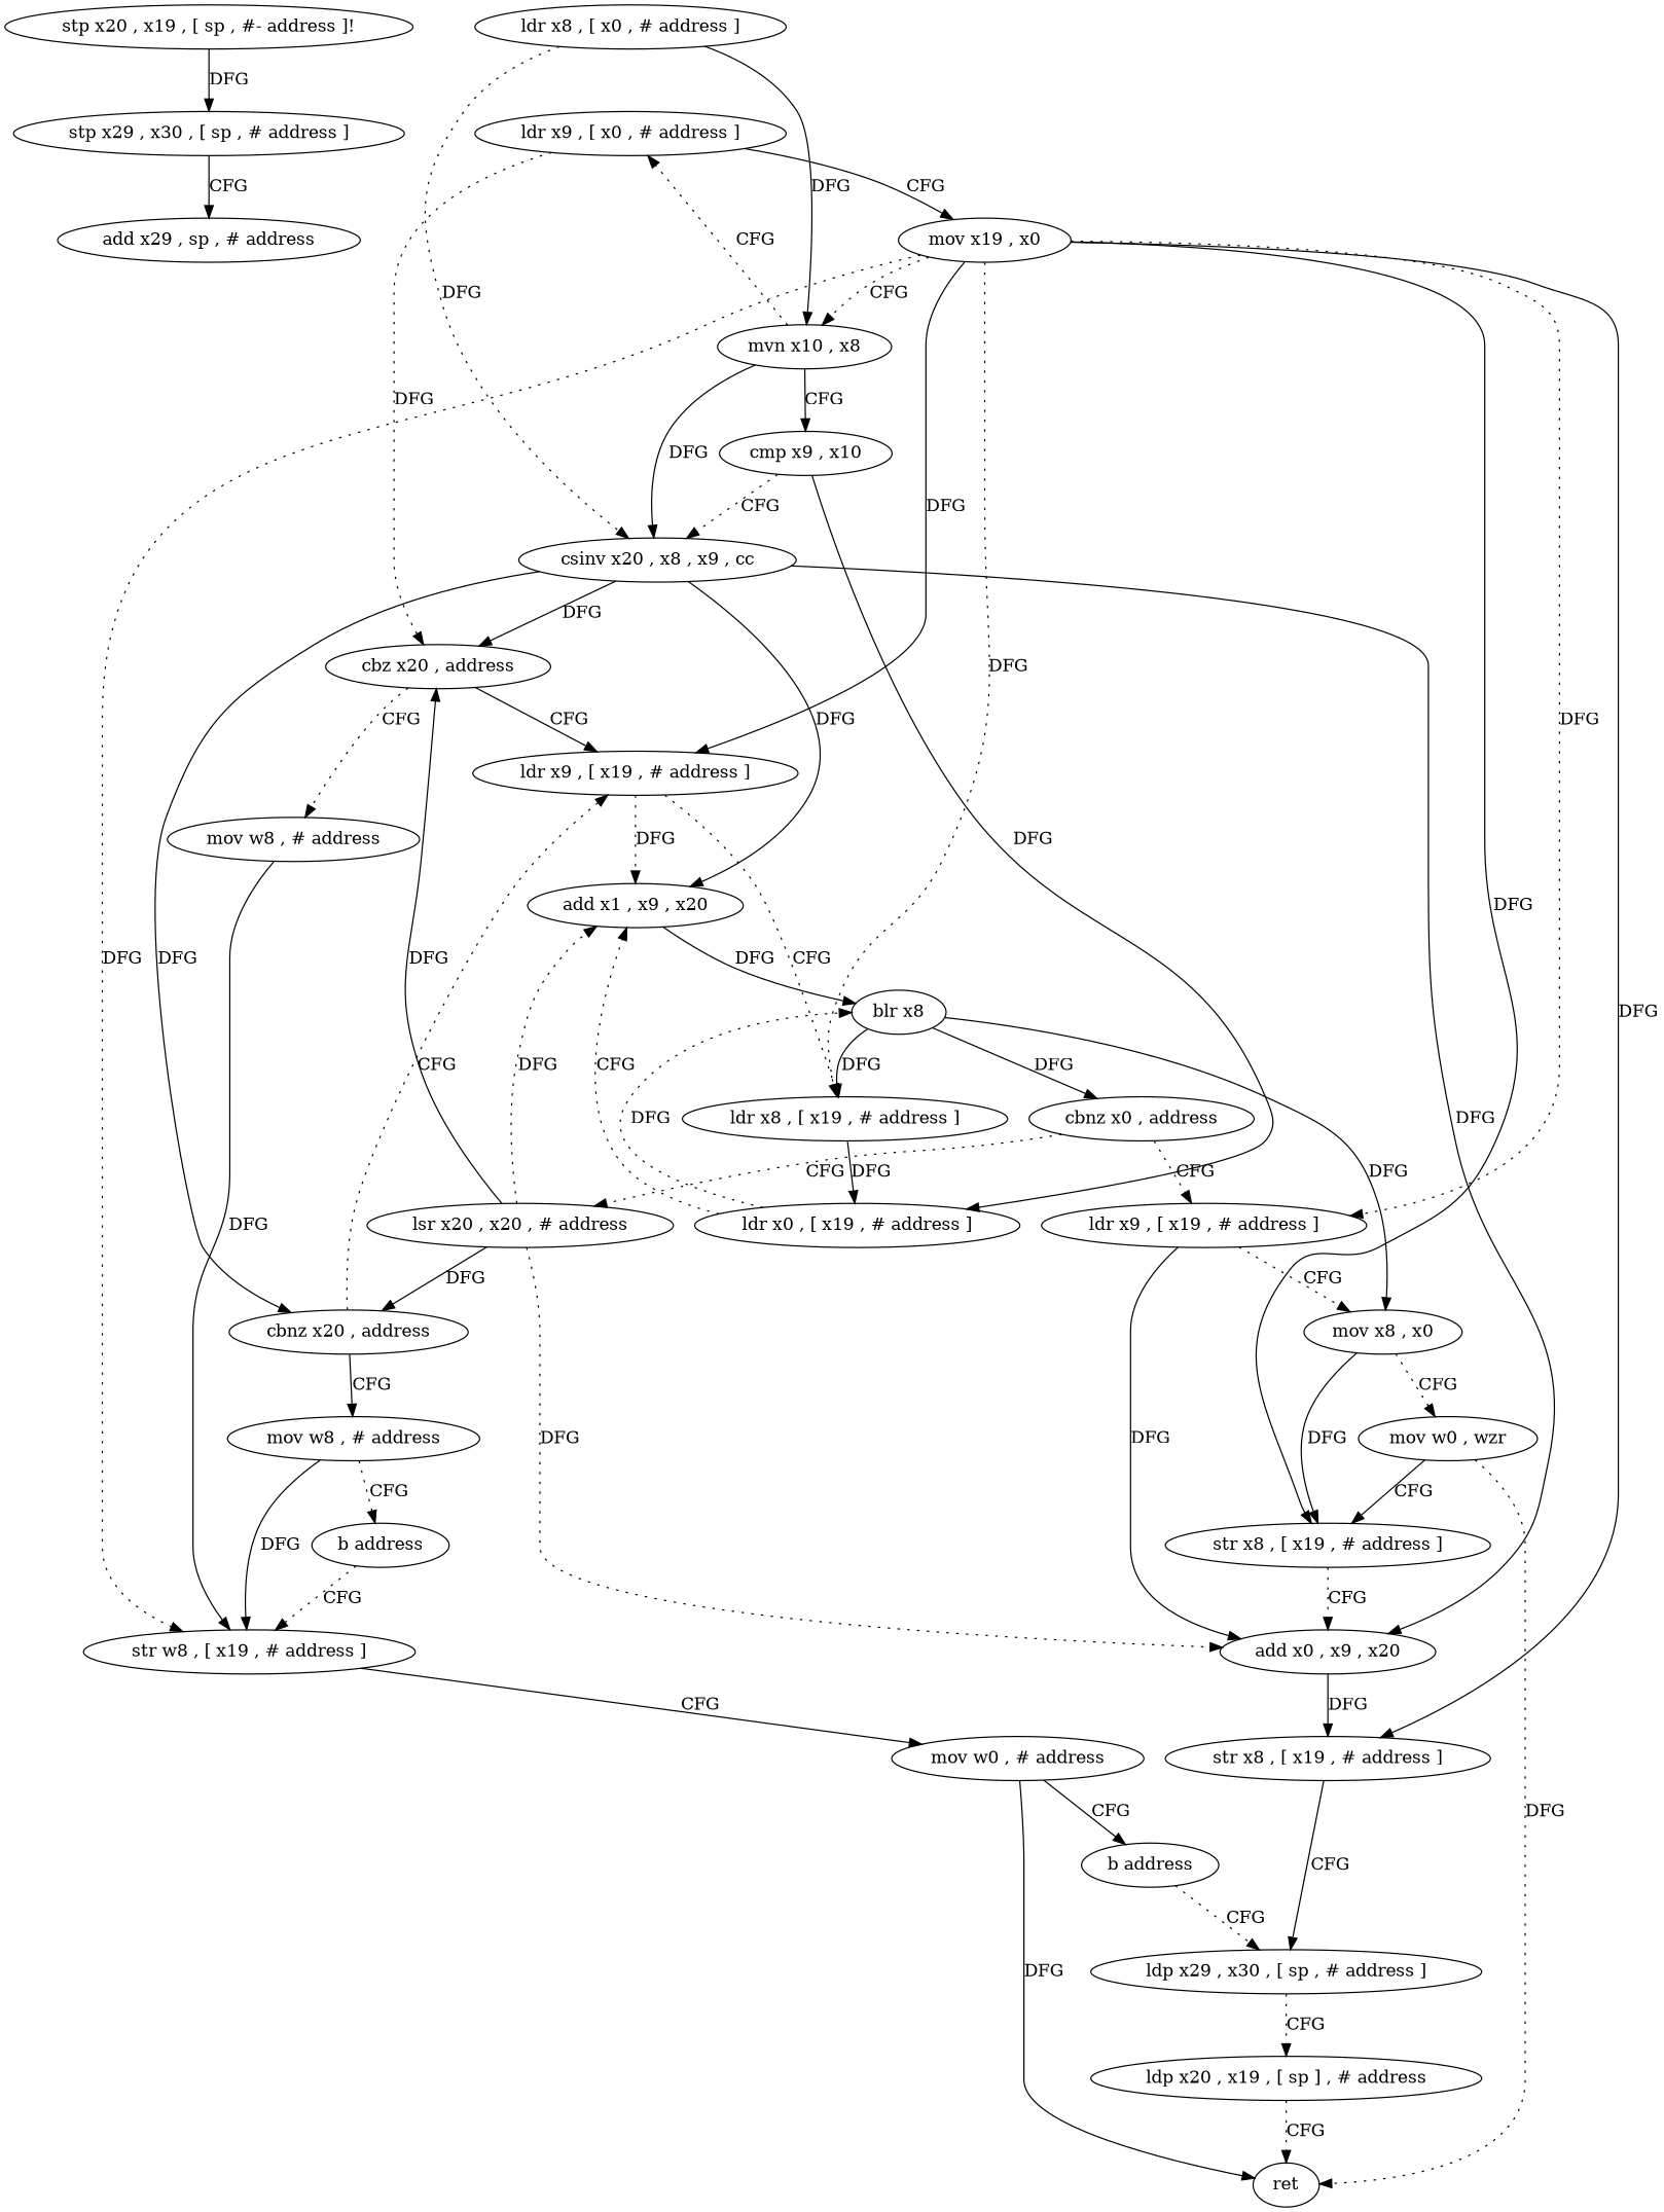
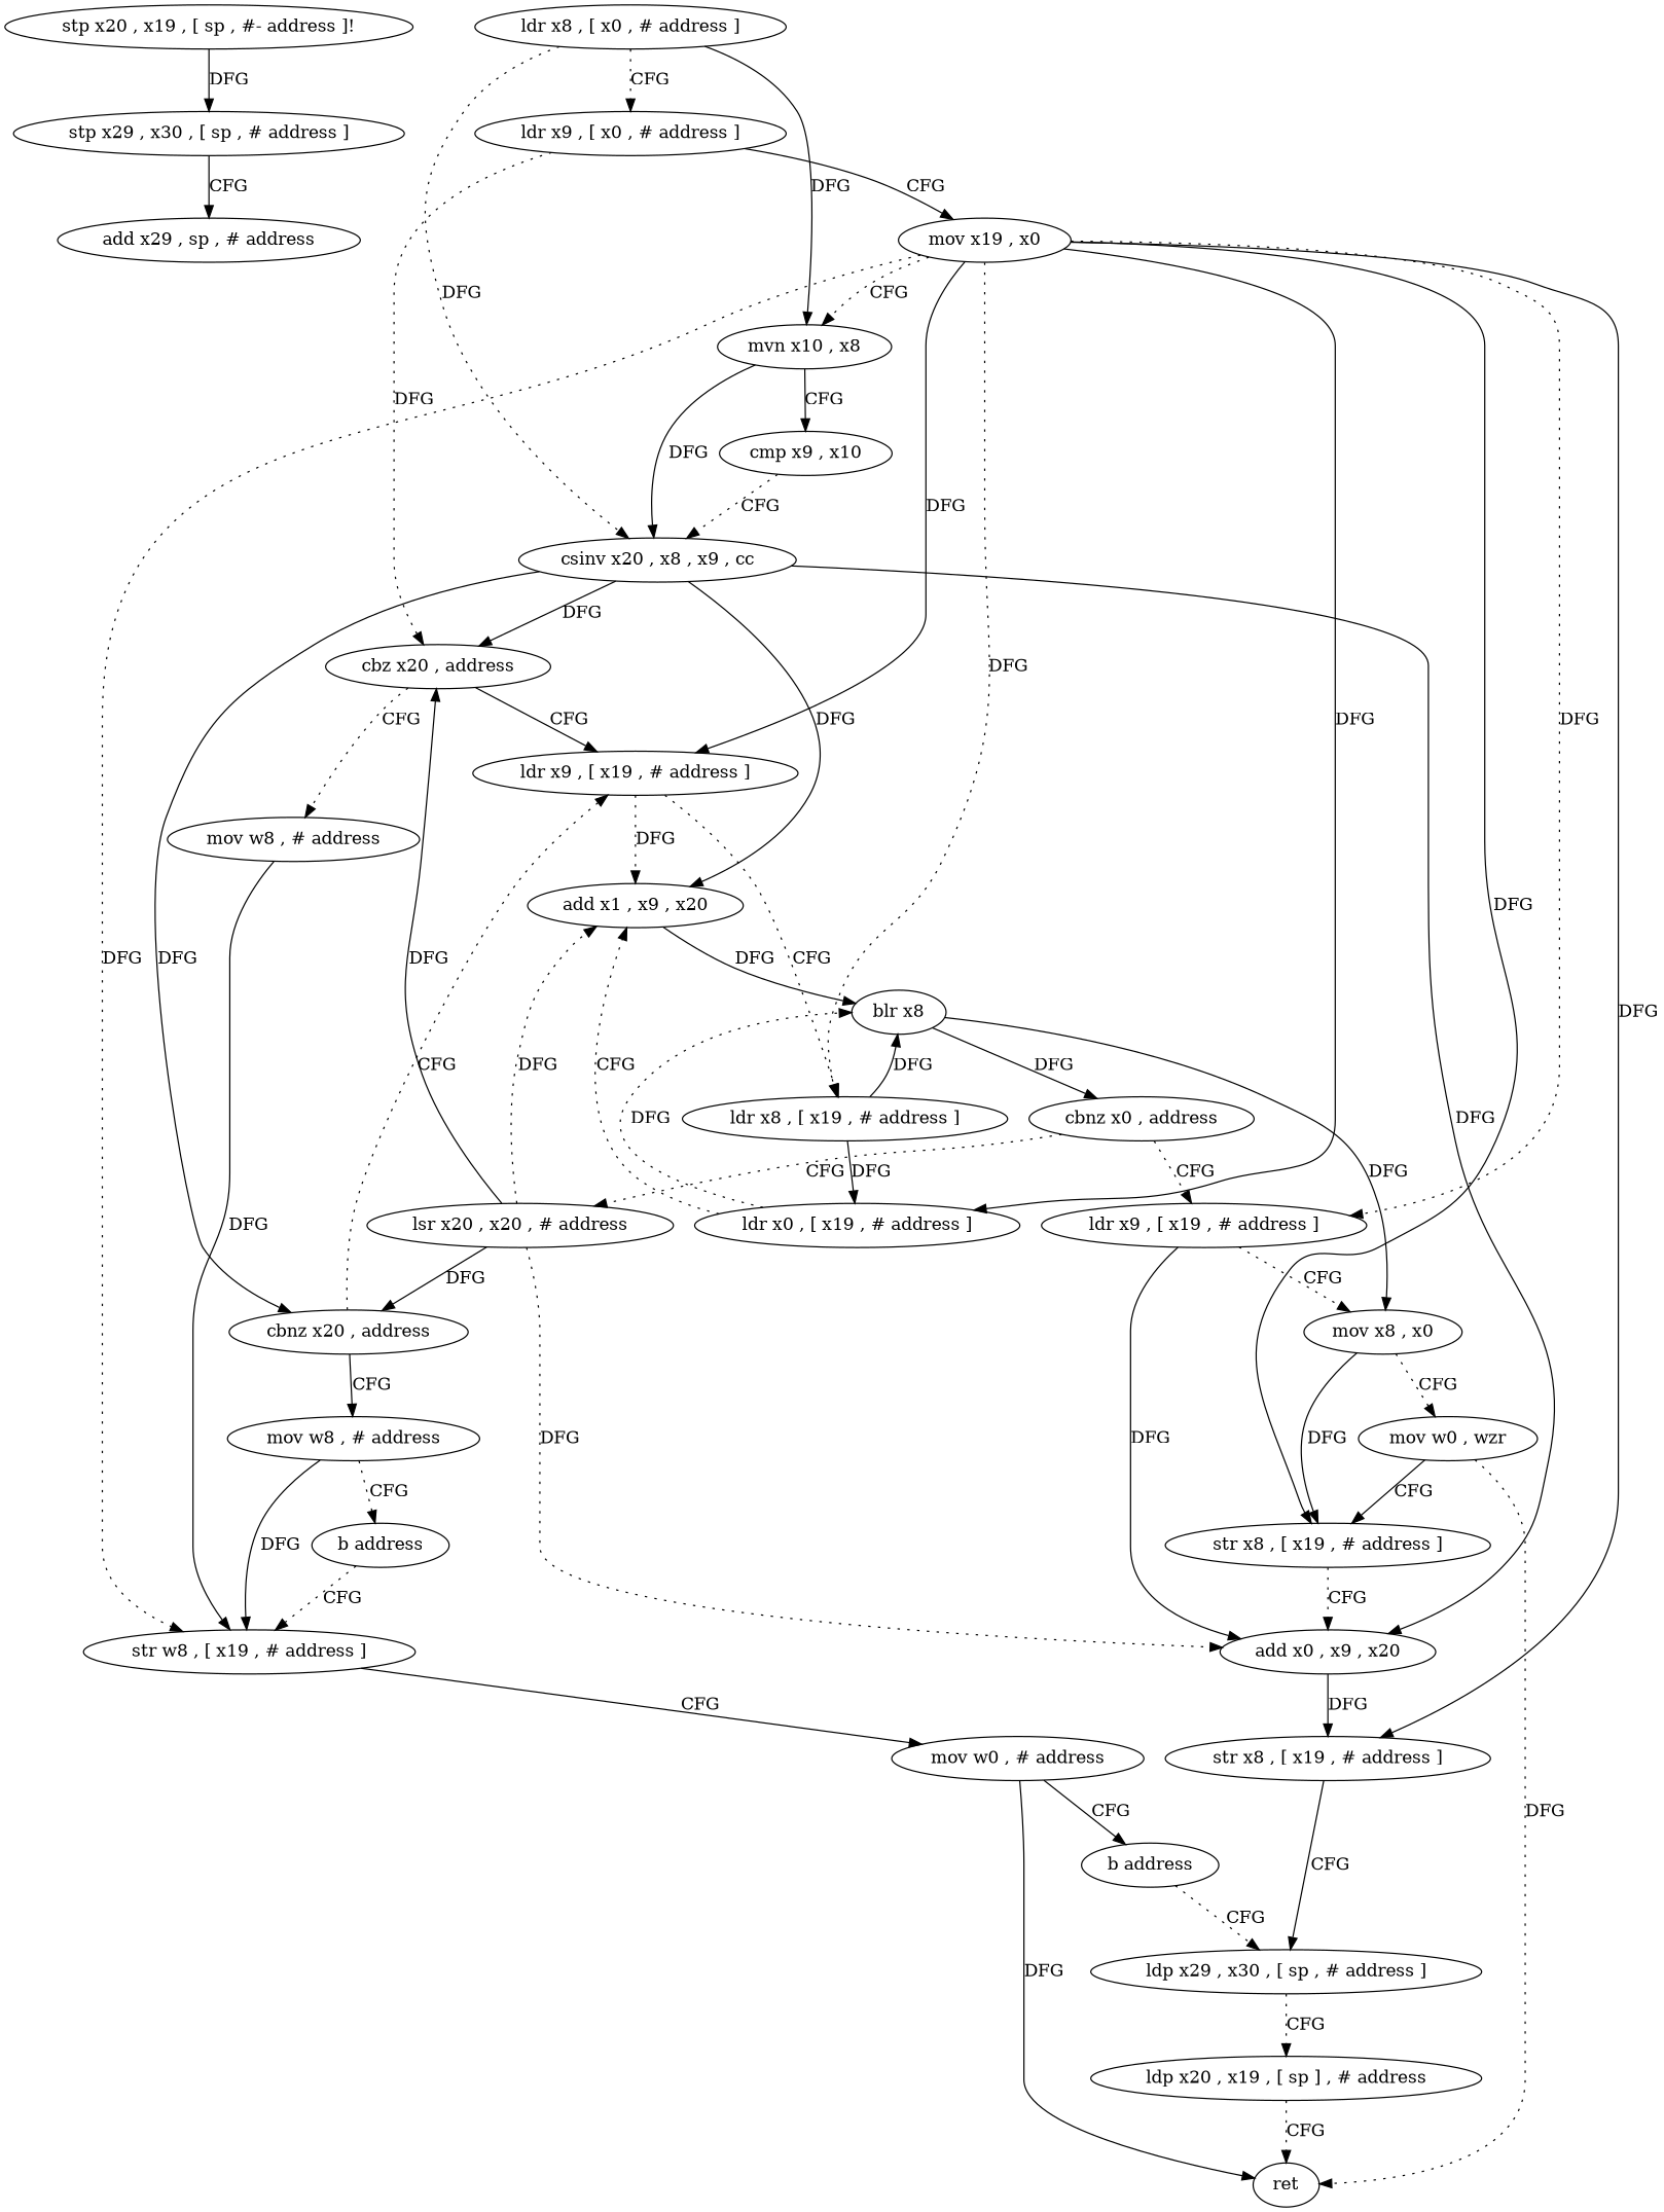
  digraph {
    edge [style=solid]
    n1 [label="stp x20 , x19 , [ sp , #- address ]!"]
    n2 [label="stp x29 , x30 , [ sp , # address ]"]
    n3 [label="add x29 , sp , # address"]
    n4 [label="ldr x8 , [ x0 , # address ]"]
    n5 [label="ldr x9 , [ x0 , # address ]"]
    n6 [label="mvn x10 , x8"]
    n7 [label="csinv x20 , x8 , x9 , cc"]
    n8 [label="mov x19 , x0"]
    n9 [label="cbz x20 , address"]
    n10 [label="cmp x9 , x10"]
    n11 [label="add x1 , x9 , x20"]
    n12 [label="add x0 , x9 , x20"]
    n13 [label="cbnz x20 , address"]
    n14 [label="ldr x9 , [ x19 , # address ]"]
    n15 [label="str w8 , [ x19 , # address ]"]
    n16 [label="ldr x8 , [ x19 , # address ]"]
    n17 [label="ldr x0 , [ x19 , # address ]"]
    n18 [label="ldr x9 , [ x19 , # address ]"]
    n19 [label="str x8 , [ x19 , # address ]"]
    n20 [label="str x8 , [ x19 , # address ]"]
    n21 [label="mov w0 , # address"]
    n22 [label="blr x8"]
    n23 [label="mov x8 , x0"]
    n24 [label="ldp x29 , x30 , [ sp , # address ]"]
    n25 [label="mov w8 , # address"]
    n26 [label="lsr x20 , x20 , # address"]
    n27 [label="mov w8 , # address"]
    n28 [label=ret]
    n29 [label="b address"]
    n30 [label="cbnz x0 , address"]
    n31 [label="mov w0 , wzr"]
    n32 [label="ldp x20 , x19 , [ sp ] , # address"]
    n33 [label="b address"]
    n1 -> n2 [label=DFG]
    n2 -> n3 [label=CFG]
-   n6 -> n5 [label=CFG style=dotted]
+   n4 -> n5 [label=CFG style=dotted]
    n4 -> n6 [label=DFG]
    n4 -> n7 [label=DFG style=dotted]
    n5 -> n8 [label=CFG]
    n5 -> n9 [label=DFG style=dotted]
    n6 -> n7 [label=DFG]
    n6 -> n10 [label=CFG]
    n7 -> n9 [label=DFG]
    n7 -> n11 [label=DFG]
    n7 -> n12 [label=DFG]
    n7 -> n13 [label=DFG]
    n8 -> n6 [label=CFG style=dotted]
    n8 -> n14 [label=DFG]
    n8 -> n15 [label=DFG style=dotted]
    n8 -> n16 [label=DFG style=dotted]
-   n10 -> n17 [label=DFG]
+   n8 -> n17 [label=DFG]
    n8 -> n18 [label=DFG style=dotted]
    n8 -> n19 [label=DFG]
    n8 -> n20 [label=DFG]
    n9 -> n14 [label=CFG]
    n9 -> n25 [label=CFG style=dotted]
    n10 -> n7 [label=CFG style=dotted]
    n11 -> n22 [label=DFG]
    n12 -> n20 [label=DFG]
    n13 -> n14 [label=CFG style=dotted]
    n13 -> n27 [label=CFG]
    n14 -> n11 [label=DFG style=dotted]
    n14 -> n16 [label=CFG style=dotted]
    n15 -> n21 [label=CFG]
    n16 -> n17 [label=DFG]
-   n22 -> n16 [label=DFG]
+   n16 -> n22 [label=DFG]
    n17 -> n11 [label=CFG style=dotted]
    n17 -> n22 [label=DFG style=dotted]
    n18 -> n12 [label=DFG]
    n18 -> n23 [label=CFG style=dotted]
    n19 -> n12 [label=CFG style=dotted]
    n20 -> n24 [label=CFG]
    n21 -> n28 [label=DFG]
    n21 -> n29 [label=CFG]
    n22 -> n23 [label=DFG]
    n22 -> n30 [label=DFG]
    n23 -> n19 [label=DFG]
    n23 -> n31 [label=CFG style=dotted]
    n24 -> n32 [label=CFG style=dotted]
    n25 -> n15 [label=DFG]
    n26 -> n9 [label=DFG]
    n26 -> n11 [label=DFG style=dotted]
    n26 -> n12 [label=DFG style=dotted]
    n26 -> n13 [label=DFG]
    n27 -> n15 [label=DFG]
    n27 -> n33 [label=CFG style=dotted]
    n29 -> n24 [label=CFG style=dotted]
    n30 -> n18 [label=CFG style=dotted]
    n30 -> n26 [label=CFG style=dotted]
    n31 -> n19 [label=CFG]
    n31 -> n28 [label=DFG style=dotted]
    n32 -> n28 [label=CFG style=dotted]
    n33 -> n15 [label=CFG style=dotted]
  }
